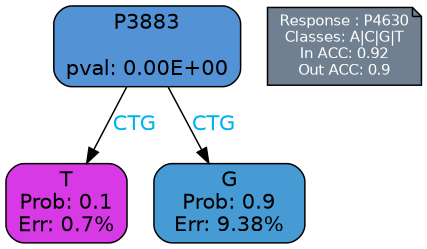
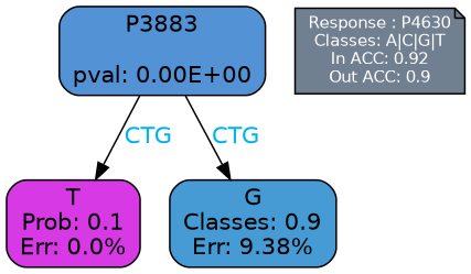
  digraph {
    ranksep=equally
    splines=polylines
    node [color=black fontname=helvetica shape=box style="filled, rounded"]
    edge [fontcolor=deepskyblue2 fontname=helvetica]
-   n1 [fillcolor="#d739e5" label="T\nProb: 0.1\nErr: 0.7%"]
-   n2 [fillcolor="#469bd4" label="G\nProb: 0.9\nErr: 9.38%"]
+   n1 [fillcolor="#d739e5" label="T\nProb: 0.1\nErr: 0.0%"]
+   n2 [fillcolor="#469bd4" label="G\nClasses: 0.9\nErr: 9.38%"]
    n3 [align=left fillcolor=slategray fontcolor=white fontsize=10 label="Response : P4630\nClasses: A|C|G|T\nIn ACC: 0.92\nOut ACC: 0.9\n" shape=note style=filled]
    n4 [fillcolor="#5492d6" label="P3883\n\npval: 0.00E+00"]
    subgraph sub_1 {
      rank=same
      n1
      n2
    }
    subgraph sub_2 {
      rank=same
      n3
      n4
    }
    n4 -> n1 [label=CTG]
    n4 -> n2 [label=CTG]
  }
